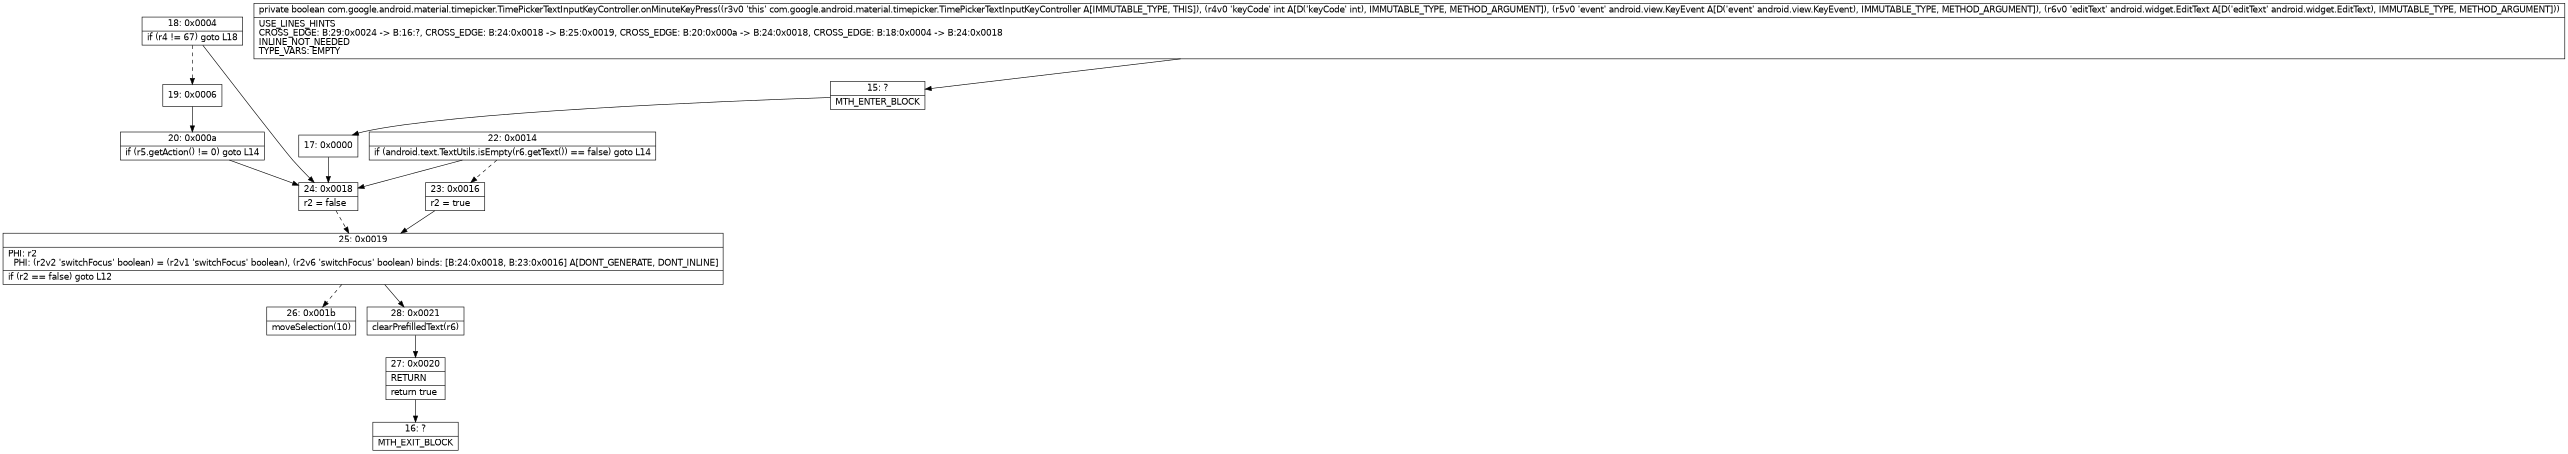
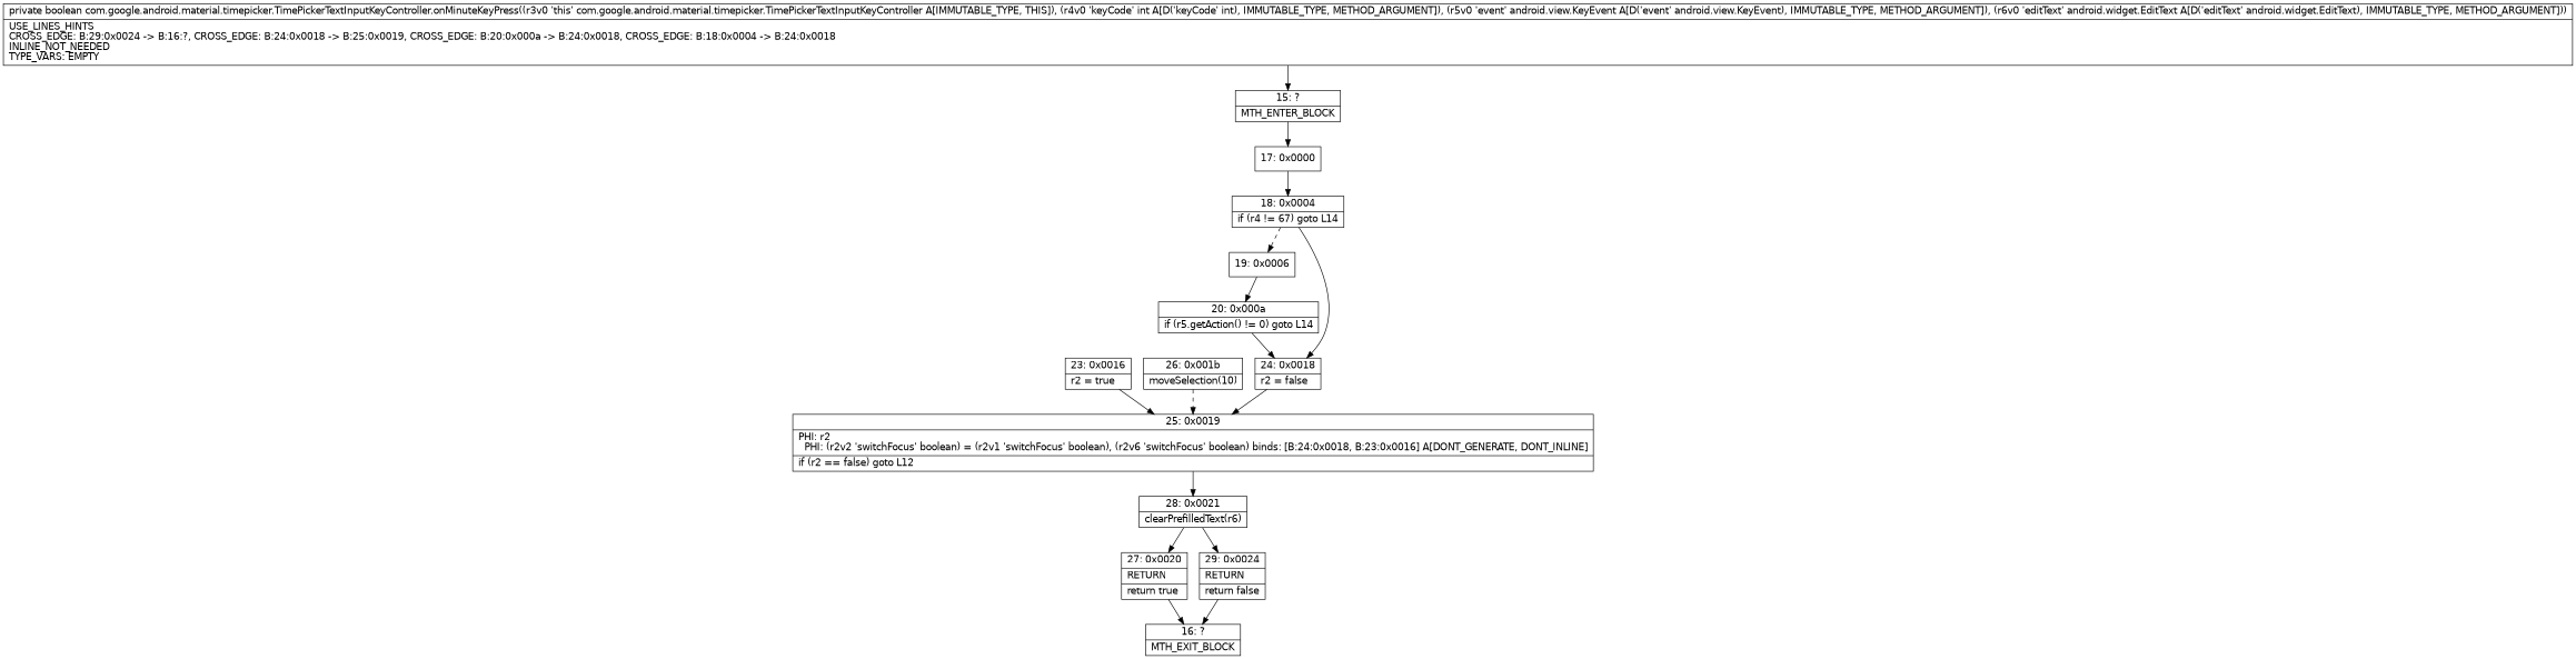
  digraph {
    fontname="DejaVu Sans"
    node [fontname="DejaVu Sans" shape=record]
    edge [fontname="DejaVu Sans"]
    n1 [label="{15\:\ ?|MTH_ENTER_BLOCK\l}"]
    n2 [label="{17\:\ 0x0000}"]
-   n3 [label="{18\:\ 0x0004|if (r4 != 67) goto L18\l}"]
+   n3 [label="{18\:\ 0x0004|if (r4 != 67) goto L14\l}"]
    n4 [label="{19\:\ 0x0006}"]
    n5 [label="{24\:\ 0x0018|r2 = false\l}"]
    n6 [label="{20\:\ 0x000a|if (r5.getAction() != 0) goto L14\l}"]
    n7 [label="{25\:\ 0x0019|PHI: r2 \l  PHI: (r2v2 'switchFocus' boolean) = (r2v1 'switchFocus' boolean), (r2v6 'switchFocus' boolean) binds: [B:24:0x0018, B:23:0x0016] A[DONT_GENERATE, DONT_INLINE]\l|if (r2 == false) goto L12\l}"]
-   n8 [label="{22\:\ 0x0014|if (android.text.TextUtils.isEmpty(r6.getText()) == false) goto L14\l}"]
    n9 [label="{23\:\ 0x0016|r2 = true\l}"]
    n10 [label="{26\:\ 0x001b|moveSelection(10)\l}"]
    n11 [label="{28\:\ 0x0021|clearPrefilledText(r6)\l}"]
    n12 [label="{27\:\ 0x0020|RETURN\l|return true\l}"]
+   n13 [label="{29\:\ 0x0024|RETURN\l|return false\l}"]
    n14 [label="{16\:\ ?|MTH_EXIT_BLOCK\l}"]
    n15 [label="{private boolean com.google.android.material.timepicker.TimePickerTextInputKeyController.onMinuteKeyPress((r3v0 'this' com.google.android.material.timepicker.TimePickerTextInputKeyController A[IMMUTABLE_TYPE, THIS]), (r4v0 'keyCode' int A[D('keyCode' int), IMMUTABLE_TYPE, METHOD_ARGUMENT]), (r5v0 'event' android.view.KeyEvent A[D('event' android.view.KeyEvent), IMMUTABLE_TYPE, METHOD_ARGUMENT]), (r6v0 'editText' android.widget.EditText A[D('editText' android.widget.EditText), IMMUTABLE_TYPE, METHOD_ARGUMENT]))  | USE_LINES_HINTS\lCROSS_EDGE: B:29:0x0024 \-\> B:16:?, CROSS_EDGE: B:24:0x0018 \-\> B:25:0x0019, CROSS_EDGE: B:20:0x000a \-\> B:24:0x0018, CROSS_EDGE: B:18:0x0004 \-\> B:24:0x0018\lINLINE_NOT_NEEDED\lTYPE_VARS: EMPTY\l}"]
    n1 -> n2
-   n2 -> n5
+   n2 -> n3
    n3 -> n4 [style=dashed]
    n3 -> n5
    n4 -> n6
-   n5 -> n7 [style=dashed]
+   n5 -> n7
    n6 -> n5
-   n7 -> n10 [style=dashed]
+   n10 -> n7 [style=dashed]
    n7 -> n11
-   n8 -> n5
-   n8 -> n9 [style=dashed]
    n9 -> n7
    n11 -> n12
+   n11 -> n13
    n12 -> n14
+   n13 -> n14
    n15 -> n1
  }
